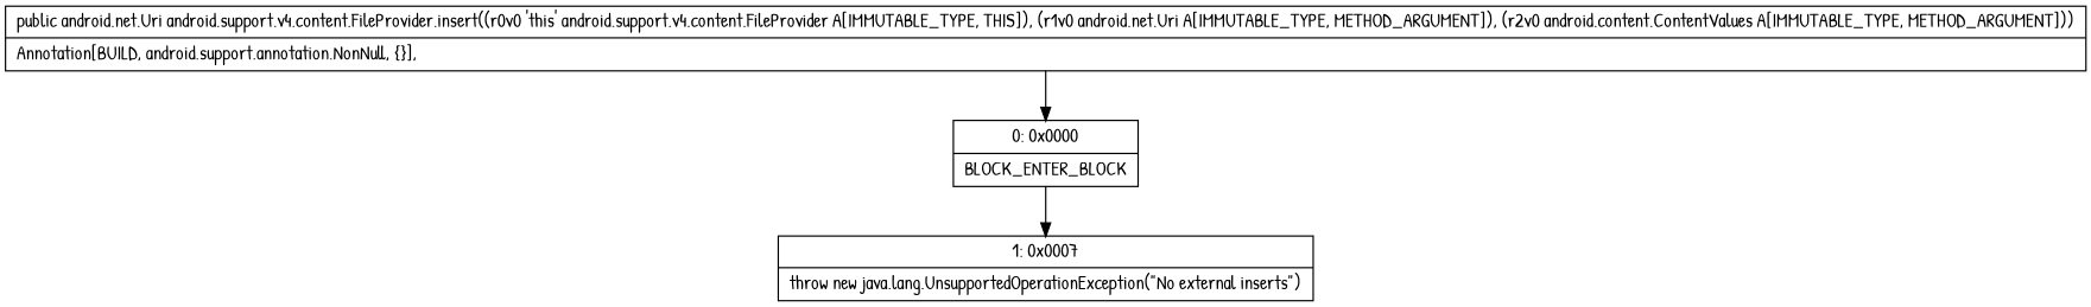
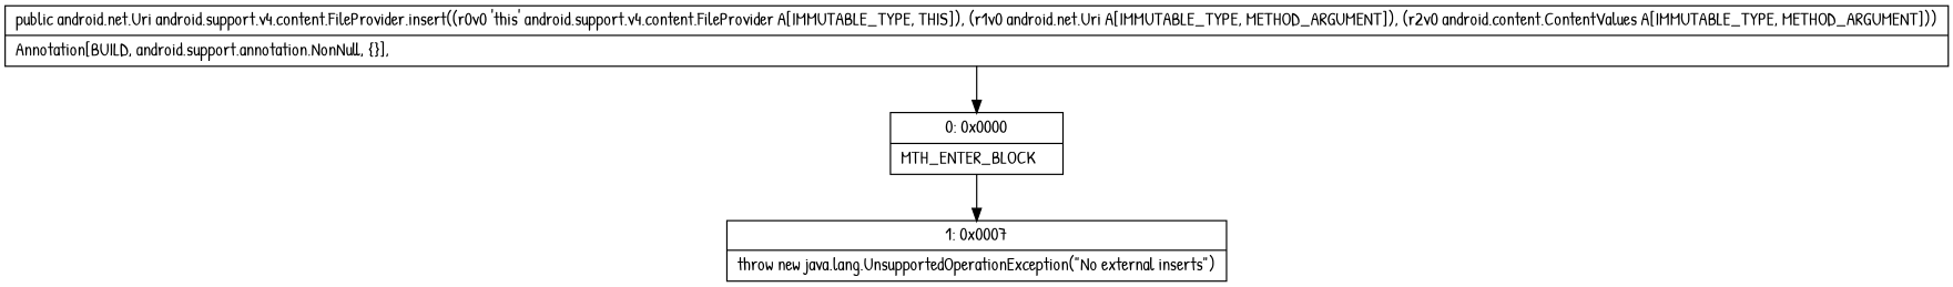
  digraph {
    fontname="Patrick Hand"
    node [shape=record fontname="Patrick Hand"]
    edge [fontname="Patrick Hand"]
-   n1 [label="{0\:\ 0x0000|BLOCK_ENTER_BLOCK\l}"]
+   n1 [label="{0\:\ 0x0000|MTH_ENTER_BLOCK\l}"]
    n2 [label="{1\:\ 0x0007|throw new java.lang.UnsupportedOperationException(\"No external inserts\")\l}"]
    n3 [label="{public android.net.Uri android.support.v4.content.FileProvider.insert((r0v0 'this' android.support.v4.content.FileProvider A[IMMUTABLE_TYPE, THIS]), (r1v0 android.net.Uri A[IMMUTABLE_TYPE, METHOD_ARGUMENT]), (r2v0 android.content.ContentValues A[IMMUTABLE_TYPE, METHOD_ARGUMENT]))  | Annotation[BUILD, android.support.annotation.NonNull, \{\}], \l}"]
    n1 -> n2
    n3 -> n1
  }
